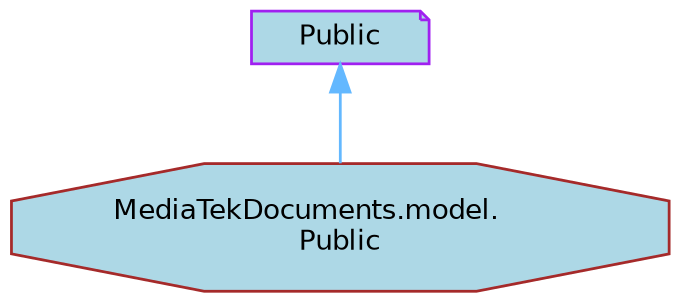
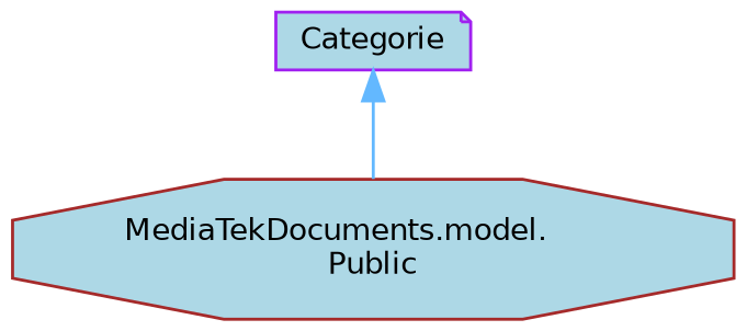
  digraph {
    node [fillcolor=lightblue fontname=Helvetica fontsize=10 style=filled]
    n1 [color=brown fontcolor=black height=0.2 label="MediaTekDocuments.model.\lPublic" shape=octagon width=0.4]
-   n2 [color=purple height=0.2 label=Public shape=note width=0.4]
+   n2 [color=purple height=0.2 label=Categorie shape=note width=0.4]
    n2 -> n1 [color=steelblue1 dir=back fontname=Helvetica fontsize=10 labelfontname=Helvetica labelfontsize=10 style=solid]
  }
